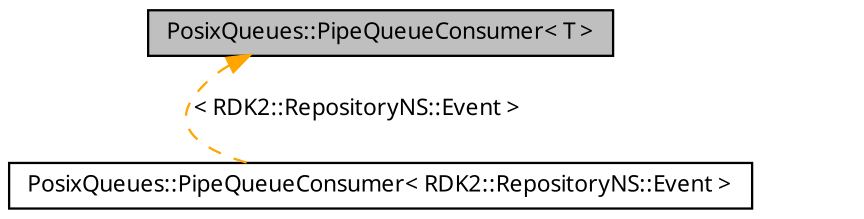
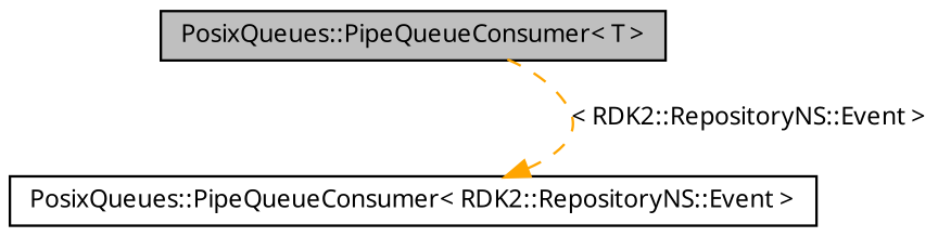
  digraph {
    node [color=black fontname="FreeSans.ttf" fontsize=10 shape=record style=filled]
    n1 [fillcolor=grey75 fontcolor=black height=0.2 label="PosixQueues::PipeQueueConsumer\< T \>" width=0.4]
    n2 [fillcolor=white height=0.2 label="PosixQueues::PipeQueueConsumer\< RDK2::RepositoryNS::Event \>" width=0.4]
-   n1 -> n2 [color=orange dir=back fontname="FreeSans.ttf" fontsize=10 label="\< RDK2::RepositoryNS::Event \>" labelfontname="FreeSans.ttf" labelfontsize=10 style=dashed]
+   n2 -> n1 [color=orange dir=back fontname="FreeSans.ttf" fontsize=10 label="\< RDK2::RepositoryNS::Event \>" labelfontname="FreeSans.ttf" labelfontsize=10 style=dashed]
  }
